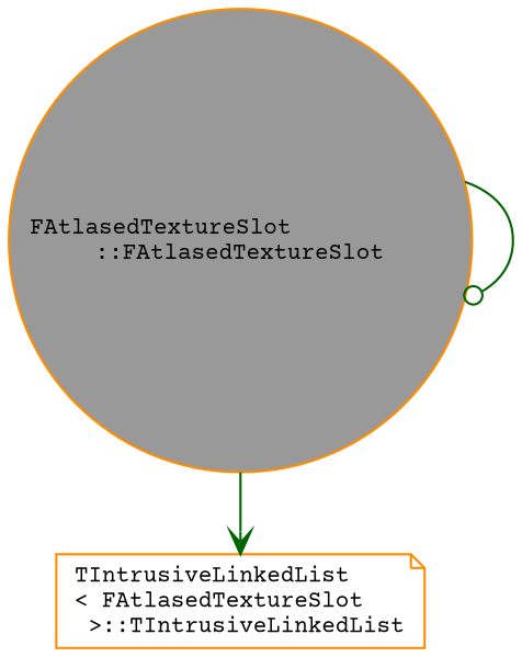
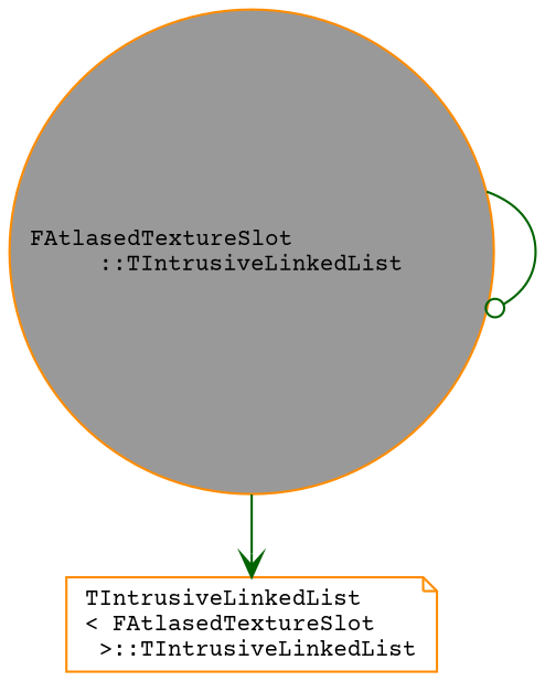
  digraph {
    rankdir=TB
    fontname="Courier Prime"
    node [color=darkorange fontname="Courier Prime" fontsize=10 style=filled]
    edge [color=darkgreen fontname="Courier Prime" fontsize=10 labelfontname=Helvetica labelfontsize=10 style=solid]
-   n1 [fillcolor=grey60 fontcolor=black height=0.2 label="FAtlasedTextureSlot\l::FAtlasedTextureSlot" shape=circle width=0.4]
+   n1 [fillcolor=grey60 fontcolor=black height=0.2 label="FAtlasedTextureSlot\l::TIntrusiveLinkedList" shape=circle width=0.4]
    n2 [fillcolor=white height=0.2 label="TIntrusiveLinkedList\l\< FAtlasedTextureSlot\l \>::TIntrusiveLinkedList" shape=note width=0.4]
    n1 -> n1 [arrowhead=odot]
    n1 -> n2 [arrowhead=vee]
  }
